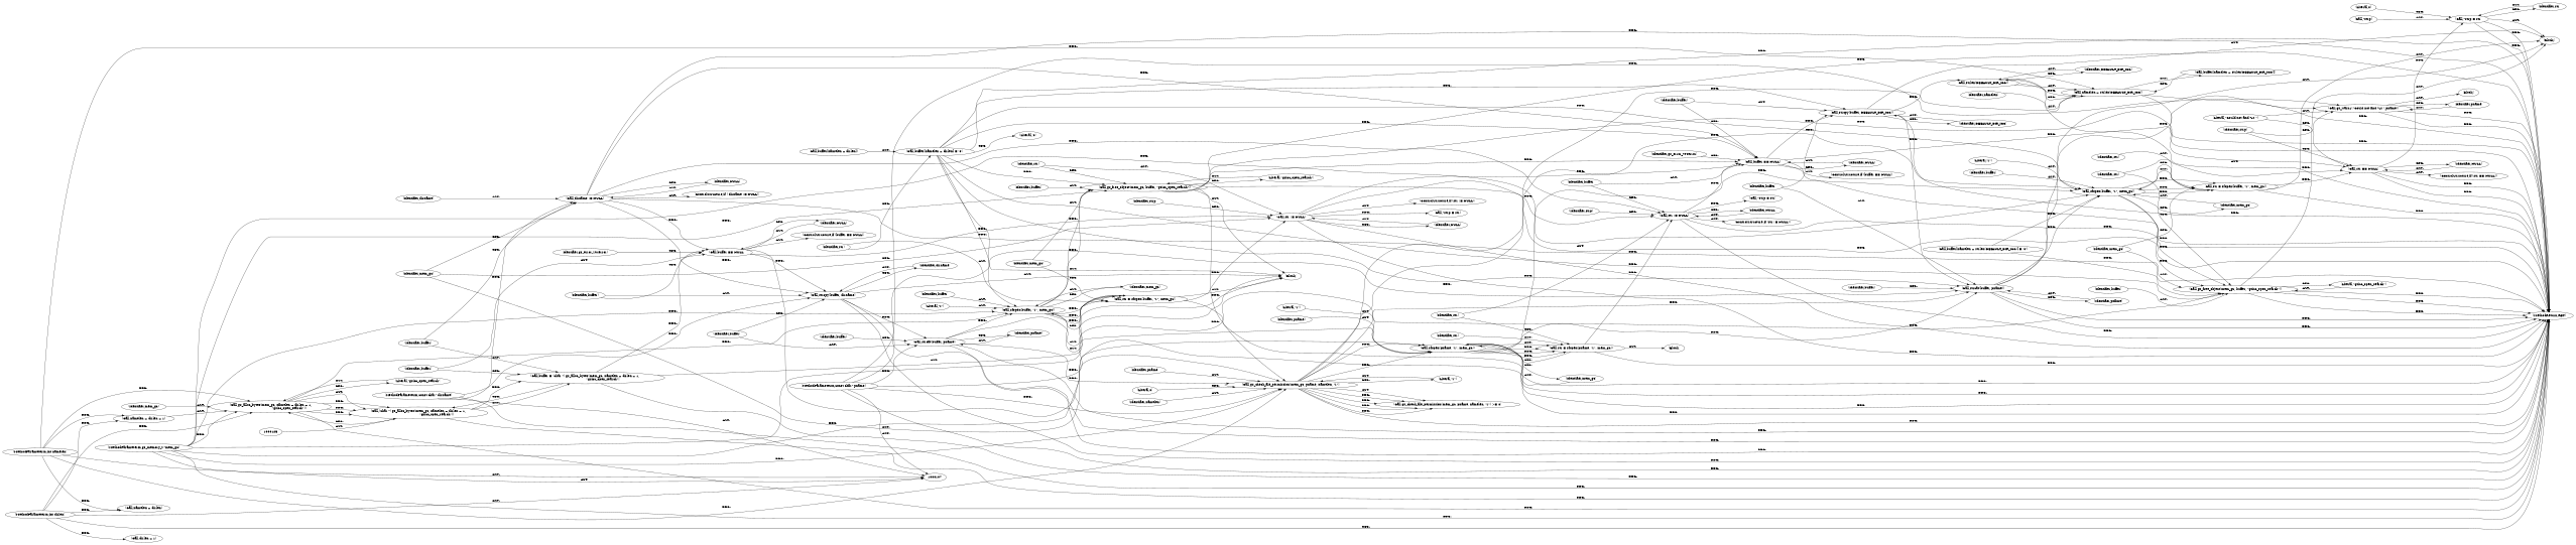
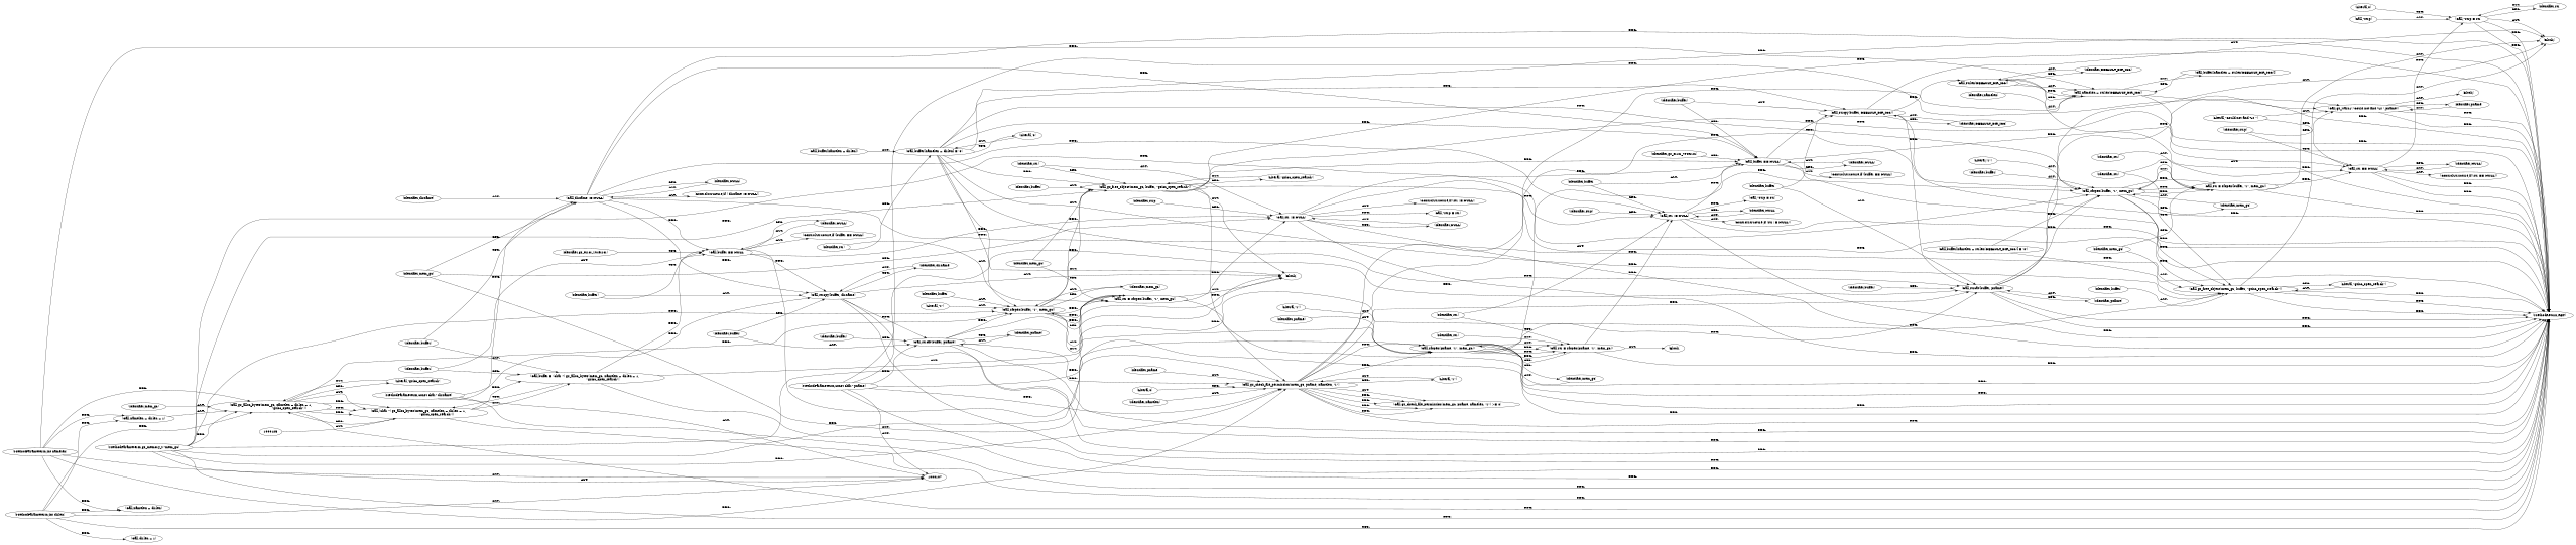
  digraph {
    rankdir=LR
    n1 [label="(Call,strcpy(buffer, DEFAULT_DIR_ICC))"]
    n2 [label="(Call,strcat(buffer, pname))"]
    n3 [label="(Call,strlen(DEFAULT_DIR_ICC))"]
    n4 [label="(MethodReturn,RET)"]
    n5 [label="(Identifier,DEFAULT_DIR_ICC)"]
    n6 [label="(Block,)"]
    n7 [label="(Call,sfopen(buffer, \"r\", mem_gc))"]
    n8 [label="(Call,gs_warn1(\"Could not find %s \",pname))"]
    n9 [label="(Identifier,pname)"]
    n10 [label="(Call,namelen + strlen(DEFAULT_DIR_ICC))"]
    n11 [label="(Identifier,DEFAULT_DIR_ICC)"]
    n12 [label="(Call,buffer[namelen + dirlen] = '\0')"]
    n13 [label="(Call,buffer == NULL)"]
    n14 [label="(Call,gs_free_object(mem_gc, buffer, \"gsicc_open_search\"))"]
    n15 [label="(Call,sfopen(buffer, \"r\", mem_gc))"]
    n16 [label="(Call,gs_free_object(mem_gc, buffer, \"gsicc_open_search\"))"]
    n17 [label="(Block,)"]
    n18 [label="(Literal,'\0')"]
    n19 [label="(Call,str == NULL)"]
    n20 [label="(Identifier,NULL)"]
    n21 [label="(ControlStructure,if (buffer == NULL))"]
    n22 [label="(Call,gs_check_file_permission(mem_gc, pname, namelen, \"r\"))"]
    n23 [label="(Literal,\"gsicc_open_search\")"]
    n24 [label="(Call,str = sfopen(buffer, \"r\", mem_gc))"]
    n25 [label="(Identifier,mem_gc)"]
    n26 [label="(Call,str = sfopen(buffer, \"r\", mem_gc))"]
    n27 [label="(Identifier,mem_gc)"]
    n28 [label="(Literal,\"gsicc_open_search\")"]
    n29 [label="(Call,*strp = str)"]
    n30 [label="(ControlStructure,if (str == NULL))"]
    n31 [label="(Identifier,NULL)"]
    n32 [label="(Call,sfopen(pname, \"r\", mem_gc))"]
    n33 [label="(Literal,\"r\")"]
    n34 [label="(Call,gs_check_file_permission(mem_gc, pname, namelen, \"r\") >= 0)"]
    n35 [label="(Call,str != NULL)"]
    n36 [label="(Call,strcat(buffer, pname))"]
    n37 [label="(Identifier,pname)"]
    n38 [label="(Call,strcpy(buffer, dirname))"]
    n39 [label="(Identifier,dirname)"]
    n40 [label="(Call,buffer == NULL)"]
    n41 [label="(Identifier,NULL)"]
    n42 [label="(ControlStructure,if (buffer == NULL))"]
    n43 [label="(Call,str != NULL)"]
    n44 [label="(Identifier,NULL)"]
    n45 [label="(ControlStructure,if (str != NULL))"]
    n46 [label="(Call,*strp = str)"]
    n47 [label="(Call,buffer = (char *) gs_alloc_bytes(mem_gc, namelen + dirlen + 1,\n                                     \"gsicc_open_search\"))"]
    n48 [label="(Call,(char *) gs_alloc_bytes(mem_gc, namelen + dirlen + 1,\n                                     \"gsicc_open_search\"))"]
    n49 [label="(Call,gs_alloc_bytes(mem_gc, namelen + dirlen + 1,\n                                     \"gsicc_open_search\"))"]
    n50 [label="(Literal,\"gsicc_open_search\")"]
    n51 [label="(MethodParameterIn,gs_memory_t *mem_gc)"]
    1000107
    n53 [label="(Call,str = sfopen(pname, \"r\", mem_gc))"]
    n54 [label="(Identifier,mem_gc)"]
    n55 [label="(MethodParameterIn,int namelen)"]
    n56 [label="(Call,namelen + dirlen)"]
    n57 [label="(Call,namelen + dirlen + 1)"]
    n58 [label="(Call,buffer[namelen + strlen(DEFAULT_DIR_ICC)])"]
    n59 [label="(MethodParameterIn,int dirlen)"]
    n60 [label="(Call,dirlen + 1)"]
    n61 [label="(Call,dirname != NULL)"]
    n62 [label="(Identifier,NULL)"]
    n63 [label="(ControlStructure,if ( dirname != NULL))"]
    n64 [label="(Call,*strp = str)"]
    n65 [label="(Identifier,NULL)"]
    n66 [label="(ControlStructure,if (str != NULL))"]
    n67 [label="(MethodParameterIn,const char* dirname)"]
    n68 [label="(MethodParameterIn,const char* pname)"]
    n69 [label="(Identifier,pname)"]
    n70 [label="(Block,)"]
    n71 [label="(Block,)"]
    n72 [label="(Identifier,str)"]
    n73 [label="(Identifier,buffer)"]
    n74 [label="(Identifier,strp)"]
    n75 [label="(Identifier,str)"]
    n76 [label="(Identifier,buffer)"]
    n77 [label="(Identifier,buffer)"]
    n78 [label="(Identifier,str)"]
    n79 [label="(Literal,0)"]
    n80 [label="(Identifier,dirname)"]
    n81 [label="(Call,buffer[namelen + dirlen])"]
    n82 [label="(Identifier,gs_error_VMerror)"]
    n83 [label="(Identifier,mem_gc)"]
    n84 [label="(Identifier,str)"]
    n85 [label="(Call,*strp)"]
    n86 [label="(Identifier,buffer)"]
    n87 [label="(Identifier,buffer)"]
    n88 [label="(Identifier,namelen)"]
    n89 [label="(Identifier,buffer)"]
    n90 [label="(Identifier,mem_gc)"]
    n91 [label="(Identifier,mem_gc)"]
    n92 [label="(Literal,\"r\")"]
    n93 [label="(Identifier,buffer)"]
    n94 [label="(Literal,0)"]
    n95 [label="(Call,buffer[namelen + strlen(DEFAULT_DIR_ICC)] = '\0')"]
    n96 [label="(Identifier,strp)"]
    n97 [label="(Identifier,mem_gc)"]
    n98 [label="(Identifier,buffer)"]
    n99 [label="(Identifier,namelen)"]
    n100 [label="(Identifier,buffer)"]
    n101 [label="(Identifier,gs_error_VMerror)"]
    n102 [label="(Identifier,str)"]
    n103 [label="(Identifier,strp)"]
    n104 [label="(Literal,\"r\")"]
    n105 [label="(Identifier,buffer)"]
    n106 [label="(Identifier,str)"]
    n107 [label="(Identifier,pname)"]
    n108 [label="(Identifier,str)"]
    n109 [label="(Identifier,buffer)"]
    n110 [label="(Literal,\"Could not find %s \")"]
    n111 [label="(Literal,\"r\")"]
    n112 [label="(Identifier,buffer)"]
    n113 [label="(Identifier,buffer)"]
    n114 [label="(Identifier,pname)"]
    1000125
    n1 -> n2 [label="DDG: "]
    n1 -> n3 [label="DDG: "]
    n1 -> n4 [label="DDG: "]
    n1 -> n5 [label="CFG: "]
    n1 -> n6 [label="AST: "]
    n2 -> n4 [label="DDG: "]
    n2 -> n4 [label="DDG: "]
    n2 -> n6 [label="AST: "]
    n2 -> n7 [label="DDG: "]
    n2 -> n8 [label="DDG: "]
    n2 -> n9 [label="CFG: "]
    n3 -> n4 [label="DDG: "]
    n3 -> n10 [label="AST: "]
    n3 -> n10 [label="DDG: "]
    n3 -> n11 [label="CFG: "]
    n5 -> n1 [label="AST: "]
    n7 -> n16 [label="DDG: "]
    n7 -> n16 [label="DDG: "]
    n7 -> n26 [label="AST: "]
    n7 -> n26 [label="DDG: "]
    n7 -> n26 [label="DDG: "]
    n7 -> n26 [label="DDG: "]
    n7 -> n27 [label="CFG: "]
    n8 -> n4 [label="DDG: "]
    n8 -> n4 [label="DDG: "]
    n8 -> n69 [label="CFG: "]
    n8 -> n70 [label="AST: "]
    n9 -> n2 [label="AST: "]
    n10 -> n3 [label="CFG: "]
    n10 -> n4 [label="DDG: "]
    n10 -> n4 [label="DDG: "]
    n10 -> n58 [label="AST: "]
    n11 -> n3 [label="AST: "]
    n12 -> n1 [label="DDG: "]
    n12 -> n2 [label="DDG: "]
    n12 -> n4 [label="DDG: "]
    n12 -> n7 [label="DDG: "]
    n12 -> n13 [label="DDG: "]
    n12 -> n14 [label="DDG: "]
    n12 -> n15 [label="DDG: "]
    n12 -> n16 [label="DDG: "]
    n12 -> n17 [label="AST: "]
    n12 -> n18 [label="CFG: "]
    n13 -> n1 [label="DDG: "]
    n13 -> n4 [label="DDG: "]
    n13 -> n19 [label="DDG: "]
    n13 -> n20 [label="CFG: "]
    n13 -> n21 [label="AST: "]
    n14 -> n4 [label="DDG: "]
    n14 -> n4 [label="DDG: "]
    n14 -> n4 [label="DDG: "]
    n14 -> n13 [label="DDG: "]
    n14 -> n17 [label="AST: "]
    n14 -> n22 [label="DDG: "]
    n14 -> n23 [label="CFG: "]
    n15 -> n14 [label="DDG: "]
    n15 -> n14 [label="DDG: "]
    n15 -> n24 [label="AST: "]
    n15 -> n24 [label="DDG: "]
    n15 -> n24 [label="DDG: "]
    n15 -> n24 [label="DDG: "]
    n15 -> n25 [label="CFG: "]
    n16 -> n4 [label="DDG: "]
    n16 -> n4 [label="DDG: "]
    n16 -> n4 [label="DDG: "]
    n16 -> n6 [label="AST: "]
    n16 -> n28 [label="CFG: "]
+   n18 -> n12 [label="AST: "]
    n19 -> n4 [label="DDG: "]
    n19 -> n4 [label="DDG: "]
    n19 -> n29 [label="DDG: "]
    n19 -> n30 [label="AST: "]
    n19 -> n31 [label="CFG: "]
    n20 -> n13 [label="AST: "]
    n22 -> n2 [label="DDG: "]
    n22 -> n4 [label="DDG: "]
    n22 -> n7 [label="DDG: "]
    n22 -> n10 [label="DDG: "]
    n22 -> n32 [label="DDG: "]
    n22 -> n32 [label="DDG: "]
    n22 -> n33 [label="CFG: "]
    n22 -> n34 [label="AST: "]
    n22 -> n34 [label="DDG: "]
    n22 -> n34 [label="DDG: "]
    n22 -> n34 [label="DDG: "]
    n22 -> n34 [label="DDG: "]
    n23 -> n14 [label="AST: "]
    n24 -> n4 [label="DDG: "]
    n24 -> n15 [label="CFG: "]
    n24 -> n17 [label="AST: "]
    n24 -> n35 [label="DDG: "]
    n25 -> n15 [label="AST: "]
    n26 -> n4 [label="DDG: "]
    n26 -> n6 [label="AST: "]
    n26 -> n7 [label="CFG: "]
    n26 -> n19 [label="DDG: "]
    n27 -> n7 [label="AST: "]
    n28 -> n16 [label="AST: "]
    n29 -> n4 [label="DDG: "]
    n29 -> n4 [label="DDG: "]
    n29 -> n6 [label="AST: "]
    n29 -> n72 [label="CFG: "]
    n31 -> n19 [label="AST: "]
    n32 -> n2 [label="DDG: "]
    n32 -> n4 [label="DDG: "]
    n32 -> n4 [label="DDG: "]
    n32 -> n7 [label="DDG: "]
    n32 -> n53 [label="AST: "]
    n32 -> n53 [label="DDG: "]
    n32 -> n53 [label="DDG: "]
    n32 -> n53 [label="DDG: "]
    n32 -> n54 [label="CFG: "]
    n33 -> n22 [label="AST: "]
    n35 -> n4 [label="DDG: "]
    n35 -> n4 [label="DDG: "]
    n35 -> n13 [label="DDG: "]
    n35 -> n43 [label="DDG: "]
    n35 -> n44 [label="CFG: "]
    n35 -> n45 [label="AST: "]
    n35 -> n46 [label="DDG: "]
    n36 -> n4 [label="DDG: "]
    n36 -> n4 [label="DDG: "]
    n36 -> n15 [label="DDG: "]
    n36 -> n17 [label="AST: "]
    n36 -> n22 [label="DDG: "]
    n36 -> n37 [label="CFG: "]
    n37 -> n36 [label="AST: "]
    n38 -> n4 [label="DDG: "]
    n38 -> n4 [label="DDG: "]
    n38 -> n17 [label="AST: "]
    n38 -> n36 [label="DDG: "]
    n38 -> n39 [label="CFG: "]
    n39 -> n38 [label="AST: "]
    n40 -> n4 [label="DDG: "]
    n40 -> n35 [label="DDG: "]
    n40 -> n38 [label="DDG: "]
    n40 -> n41 [label="CFG: "]
    n40 -> n42 [label="AST: "]
    n41 -> n40 [label="AST: "]
    n43 -> n4 [label="DDG: "]
    n43 -> n4 [label="DDG: "]
    n43 -> n13 [label="DDG: "]
    n43 -> n64 [label="DDG: "]
    n43 -> n65 [label="CFG: "]
    n43 -> n66 [label="AST: "]
    n44 -> n35 [label="AST: "]
    n47 -> n4 [label="DDG: "]
    n47 -> n17 [label="AST: "]
    n47 -> n40 [label="DDG: "]
    n47 -> n48 [label="CFG: "]
    n48 -> n4 [label="DDG: "]
    n48 -> n47 [label="AST: "]
    n48 -> n47 [label="DDG: "]
    n48 -> n49 [label="CFG: "]
    n49 -> n4 [label="DDG: "]
    n49 -> n15 [label="DDG: "]
    n49 -> n48 [label="AST: "]
    n49 -> n48 [label="DDG: "]
    n49 -> n48 [label="DDG: "]
    n49 -> n48 [label="DDG: "]
    n49 -> n50 [label="CFG: "]
    n50 -> n49 [label="AST: "]
    n51 -> n4 [label="DDG: "]
    n51 -> n7 [label="DDG: "]
    n51 -> n14 [label="DDG: "]
    n51 -> n15 [label="DDG: "]
    n51 -> n16 [label="DDG: "]
    n51 -> n22 [label="DDG: "]
    n51 -> n32 [label="DDG: "]
    n51 -> n49 [label="DDG: "]
    n51 -> 1000107 [label="AST: "]
    n53 -> n4 [label="DDG: "]
    n53 -> n32 [label="CFG: "]
    n53 -> n43 [label="DDG: "]
    n53 -> n71 [label="AST: "]
    n54 -> n32 [label="AST: "]
    n55 -> n10 [label="DDG: "]
    n55 -> n22 [label="DDG: "]
    n55 -> n49 [label="DDG: "]
    n55 -> 1000107 [label="AST: "]
    n55 -> n56 [label="DDG: "]
    n55 -> n57 [label="DDG: "]
    n57 -> n49 [label="AST: "]
    n58 -> n10 [label="CFG: "]
    n59 -> n4 [label="CFG: "]
    n59 -> n49 [label="DDG: "]
    n59 -> 1000107 [label="AST: "]
    n59 -> n56 [label="DDG: "]
    n59 -> n57 [label="DDG: "]
    n59 -> n60 [label="DDG: "]
    n61 -> n4 [label="DDG: "]
    n61 -> n4 [label="DDG: "]
    n61 -> n13 [label="DDG: "]
    n61 -> n38 [label="DDG: "]
    n61 -> n40 [label="DDG: "]
    n61 -> n43 [label="DDG: "]
    n61 -> n62 [label="CFG: "]
    n61 -> n63 [label="AST: "]
    n62 -> n61 [label="AST: "]
    n65 -> n43 [label="AST: "]
    n67 -> n4 [label="DDG: "]
    n67 -> n38 [label="DDG: "]
    n67 -> 1000107 [label="AST: "]
    n67 -> n61 [label="DDG: "]
    n68 -> n2 [label="DDG: "]
    n68 -> n4 [label="DDG: "]
    n68 -> n8 [label="DDG: "]
    n68 -> n22 [label="DDG: "]
    n68 -> n32 [label="DDG: "]
    n68 -> n36 [label="DDG: "]
    n68 -> 1000107 [label="AST: "]
    n69 -> n8 [label="AST: "]
    n72 -> n29 [label="AST: "]
    n73 -> n14 [label="AST: "]
    n74 -> n35 [label="CFG: "]
    n75 -> n43 [label="AST: "]
    n75 -> n53 [label="CFG: "]
    n76 -> n36 [label="AST: "]
    n76 -> n38 [label="CFG: "]
    n77 -> n16 [label="AST: "]
    n78 -> n12 [label="CFG: "]
    n78 -> n24 [label="AST: "]
    n79 -> n22 [label="CFG: "]
    n80 -> n61 [label="AST: "]
    n81 -> n12 [label="AST: "]
    n82 -> n40 [label="CFG: "]
    n83 -> n16 [label="AST: "]
    n83 -> n26 [label="CFG: "]
    n84 -> n14 [label="CFG: "]
    n84 -> n35 [label="AST: "]
    n85 -> n29 [label="AST: "]
    n86 -> n38 [label="AST: "]
    n86 -> n40 [label="CFG: "]
    n87 -> n13 [label="AST: "]
    n87 -> n43 [label="CFG: "]
    n88 -> n10 [label="AST: "]
    n89 -> n15 [label="AST: "]
    n90 -> n22 [label="AST: "]
    n90 -> n35 [label="CFG: "]
    n90 -> n61 [label="CFG: "]
    n91 -> n49 [label="AST: "]
    n92 -> n7 [label="AST: "]
    n93 -> n1 [label="AST: "]
    n93 -> n13 [label="CFG: "]
    n94 -> n29 [label="CFG: "]
    n95 -> n7 [label="DDG: "]
    n95 -> n16 [label="DDG: "]
    n96 -> n43 [label="CFG: "]
    n97 -> n14 [label="AST: "]
    n97 -> n24 [label="CFG: "]
    n98 -> n7 [label="AST: "]
    n99 -> n22 [label="AST: "]
    n100 -> n2 [label="CFG: "]
    n101 -> n13 [label="CFG: "]
    n102 -> n26 [label="AST: "]
    n103 -> n8 [label="CFG: "]
    n103 -> n19 [label="CFG: "]
    n104 -> n32 [label="AST: "]
    n105 -> n36 [label="CFG: "]
    n106 -> n53 [label="AST: "]
    n107 -> n32 [label="AST: "]
    n108 -> n16 [label="CFG: "]
    n108 -> n19 [label="AST: "]
    n109 -> n1 [label="CFG: "]
    n109 -> n2 [label="AST: "]
    n110 -> n8 [label="AST: "]
    n110 -> n19 [label="CFG: "]
    n111 -> n15 [label="AST: "]
    n112 -> n47 [label="AST: "]
    n112 -> n61 [label="CFG: "]
    n113 -> n40 [label="AST: "]
    n113 -> n47 [label="CFG: "]
    n114 -> n22 [label="AST: "]
    1000125 -> n48 [label="AST: "]
  }
